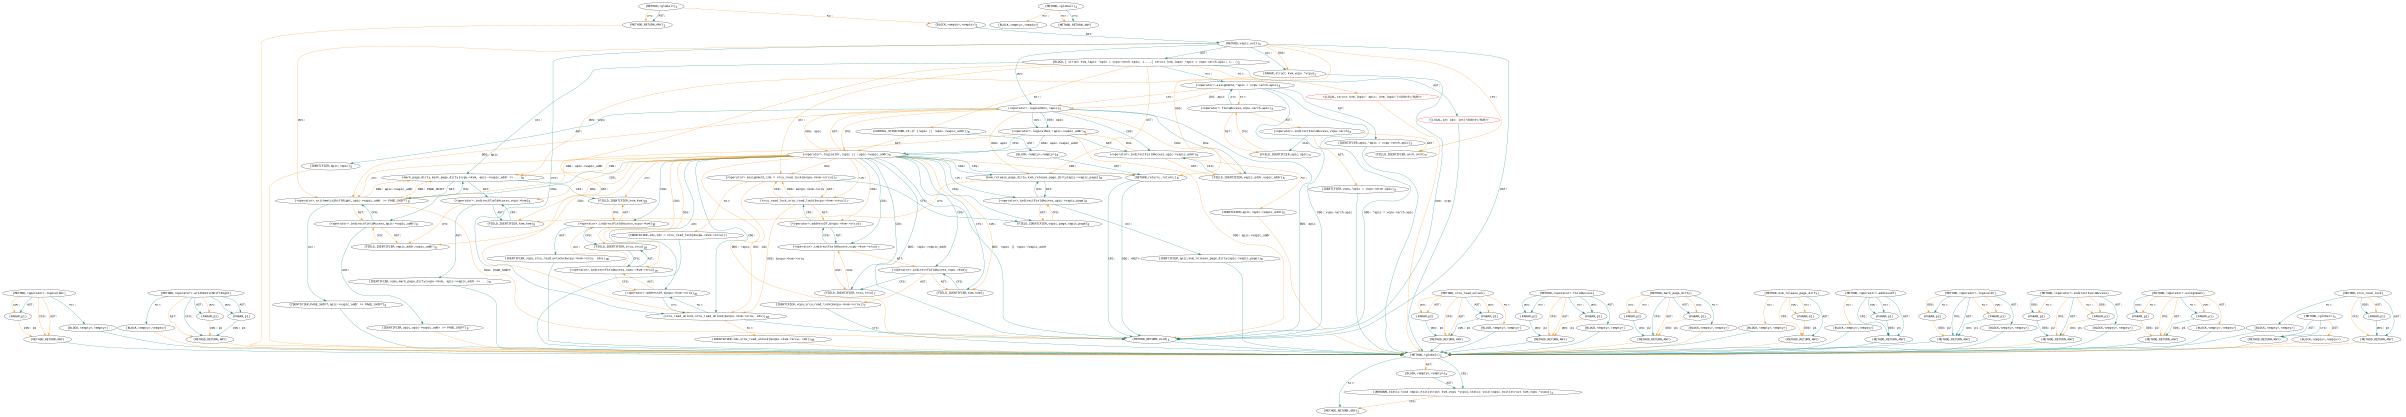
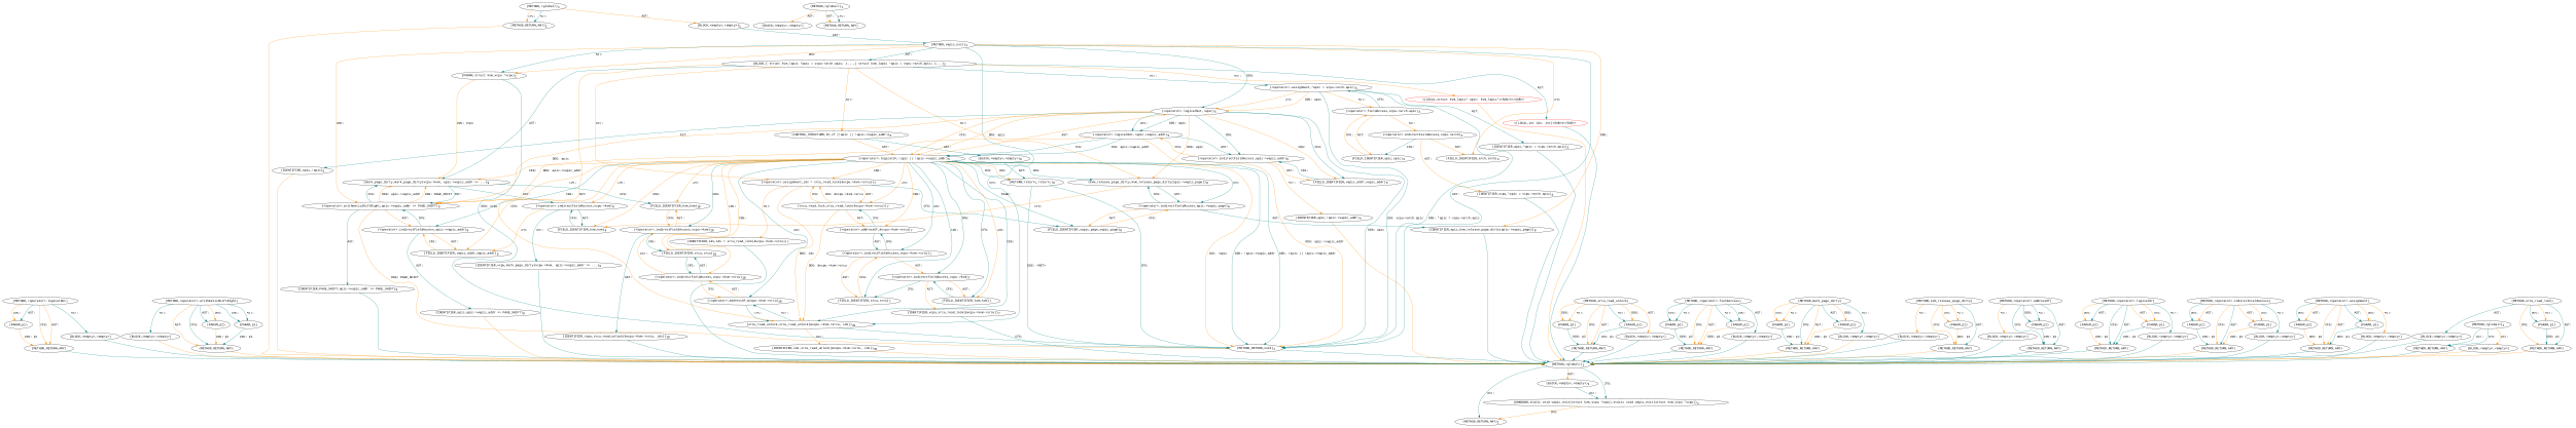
  digraph {
    fontname="Liberation Mono"
    node [fontname="Liberation Mono"]
    edge [color=teal fontname="Liberation Mono"]
    n1 [label=<(METHOD,&lt;operator&gt;.logicalNot)>]
    n2 [label=<(PARAM,p1)>]
    n3 [label=<(BLOCK,&lt;empty&gt;,&lt;empty&gt;)>]
    n4 [label=<(METHOD_RETURN,ANY)>]
    n5 [label=<(METHOD,&lt;global&gt;)<SUB>1</SUB>>]
    n6 [label=<(BLOCK,&lt;empty&gt;,&lt;empty&gt;)<SUB>1</SUB>>]
    n7 [label=<(UNKNOWN,static void vapic_exit(struct kvm_vcpu *vcpu),static void vapic_exit(struct kvm_vcpu *vcpu))<SUB>1</SUB>>]
    n8 [label=<(METHOD_RETURN,ANY)<SUB>1</SUB>>]
    n9 [label=<(METHOD,&lt;operator&gt;.arithmeticShiftRight)>]
    n10 [label=<(PARAM,p1)>]
    n11 [label=<(PARAM,p2)>]
    n12 [label=<(BLOCK,&lt;empty&gt;,&lt;empty&gt;)>]
    n13 [label=<(METHOD_RETURN,ANY)>]
    n14 [label=<(METHOD,&lt;global&gt;)<SUB>1</SUB>>]
    n15 [label=<(BLOCK,&lt;empty&gt;,&lt;empty&gt;)<SUB>1</SUB>>]
    n16 [label=<(METHOD_RETURN,ANY)<SUB>1</SUB>>]
    n17 [label=<(METHOD,vapic_exit)<SUB>1</SUB>>]
    n18 [label=<(PARAM,struct kvm_vcpu *vcpu)<SUB>1</SUB>>]
    n19 [label=<(BLOCK,{ 	struct kvm_lapic *apic = vcpu-&gt;arch.apic; 	i...,{ 	struct kvm_lapic *apic = vcpu-&gt;arch.apic; 	i...)<SUB>2</SUB>>]
    n20 [label=<(FIELD_IDENTIFIER,arch,arch)<SUB>3</SUB>>]
    n21 [label=<(&lt;operator&gt;.logicalNot,!apic)<SUB>5</SUB>>]
    n22 [label=<(RETURN,return;,return;)<SUB>6</SUB>>]
    n23 [label=<(&lt;operator&gt;.arithmeticShiftRight,apic-&gt;vapic_addr &gt;&gt; PAGE_SHIFT)<SUB>9</SUB>>]
    n24 [label=<(srcu_read_unlock,srcu_read_unlock(&amp;vcpu-&gt;kvm-&gt;srcu, idx))<SUB>10</SUB>>]
    n25 [label=<(METHOD_RETURN,void)<SUB>1</SUB>>]
    n26 [label=<(mark_page_dirty,mark_page_dirty(vcpu-&gt;kvm, apic-&gt;vapic_addr &gt;&gt; ...)<SUB>9</SUB>>]
    n27 [color=red label="<(LOCAL,struct kvm_lapic* apic: kvm_lapic*)<SUB>3</SUB>>"]
    n28 [label=<(&lt;operator&gt;.assignment,*apic = vcpu-&gt;arch.apic)<SUB>3</SUB>>]
    n29 [color=red label="<(LOCAL,int idx: int)<SUB>4</SUB>>"]
    n30 [label=<(CONTROL_STRUCTURE,IF,if (!apic || !apic-&gt;vapic_addr))<SUB>5</SUB>>]
    n31 [label=<(&lt;operator&gt;.assignment,idx = srcu_read_lock(&amp;vcpu-&gt;kvm-&gt;srcu))<SUB>7</SUB>>]
    n32 [label=<(kvm_release_page_dirty,kvm_release_page_dirty(apic-&gt;vapic_page))<SUB>8</SUB>>]
    n33 [label=<(&lt;operator&gt;.logicalOr,!apic || !apic-&gt;vapic_addr)<SUB>5</SUB>>]
    n34 [label=<(&lt;operator&gt;.logicalNot,!apic-&gt;vapic_addr)<SUB>5</SUB>>]
    n35 [label=<(IDENTIFIER,apic,!apic)<SUB>5</SUB>>]
    n36 [label=<(&lt;operator&gt;.indirectFieldAccess,apic-&gt;vapic_addr)<SUB>5</SUB>>]
    n37 [label=<(FIELD_IDENTIFIER,vapic_addr,vapic_addr)<SUB>5</SUB>>]
    n38 [label=<(&lt;operator&gt;.indirectFieldAccess,apic-&gt;vapic_addr)<SUB>9</SUB>>]
    n39 [label=<(IDENTIFIER,PAGE_SHIFT,apic-&gt;vapic_addr &gt;&gt; PAGE_SHIFT)<SUB>9</SUB>>]
    n40 [label=<(&lt;operator&gt;.addressOf,&amp;vcpu-&gt;kvm-&gt;srcu)<SUB>10</SUB>>]
    n41 [label=<(IDENTIFIER,idx,srcu_read_unlock(&amp;vcpu-&gt;kvm-&gt;srcu, idx))<SUB>10</SUB>>]
    n42 [label=<(&lt;operator&gt;.indirectFieldAccess,vcpu-&gt;kvm)<SUB>9</SUB>>]
    n43 [label=<(FIELD_IDENTIFIER,kvm,kvm)<SUB>10</SUB>>]
    n44 [label=<(IDENTIFIER,apic,*apic = vcpu-&gt;arch.apic)<SUB>3</SUB>>]
    n45 [label=<(&lt;operator&gt;.fieldAccess,vcpu-&gt;arch.apic)<SUB>3</SUB>>]
    n46 [label=<(BLOCK,&lt;empty&gt;,&lt;empty&gt;)<SUB>6</SUB>>]
    n47 [label=<(srcu_read_lock,srcu_read_lock(&amp;vcpu-&gt;kvm-&gt;srcu))<SUB>7</SUB>>]
    n48 [label=<(FIELD_IDENTIFIER,vapic_page,vapic_page)<SUB>8</SUB>>]
    n49 [label=<(IDENTIFIER,idx,idx = srcu_read_lock(&amp;vcpu-&gt;kvm-&gt;srcu))<SUB>7</SUB>>]
    n50 [label=<(&lt;operator&gt;.indirectFieldAccess,apic-&gt;vapic_page)<SUB>8</SUB>>]
    n51 [label=<(FIELD_IDENTIFIER,kvm,kvm)<SUB>9</SUB>>]
    n52 [label=<(&lt;operator&gt;.indirectFieldAccess,vcpu-&gt;arch)<SUB>3</SUB>>]
    n53 [label=<(FIELD_IDENTIFIER,apic,apic)<SUB>3</SUB>>]
    n54 [label=<(IDENTIFIER,vcpu,*apic = vcpu-&gt;arch.apic)<SUB>3</SUB>>]
    n55 [label=<(&lt;operator&gt;.addressOf,&amp;vcpu-&gt;kvm-&gt;srcu)<SUB>7</SUB>>]
    n56 [label=<(&lt;operator&gt;.indirectFieldAccess,vcpu-&gt;kvm-&gt;srcu)<SUB>7</SUB>>]
    n57 [label=<(&lt;operator&gt;.indirectFieldAccess,vcpu-&gt;kvm)<SUB>7</SUB>>]
    n58 [label=<(FIELD_IDENTIFIER,kvm,kvm)<SUB>7</SUB>>]
    n59 [label=<(FIELD_IDENTIFIER,srcu,srcu)<SUB>7</SUB>>]
    n60 [label=<(FIELD_IDENTIFIER,vapic_addr,vapic_addr)<SUB>9</SUB>>]
    n61 [label=<(&lt;operator&gt;.indirectFieldAccess,vcpu-&gt;kvm-&gt;srcu)<SUB>10</SUB>>]
    n62 [label=<(&lt;operator&gt;.indirectFieldAccess,vcpu-&gt;kvm)<SUB>10</SUB>>]
    n63 [label=<(FIELD_IDENTIFIER,srcu,srcu)<SUB>10</SUB>>]
    n64 [label=<(IDENTIFIER,vcpu,srcu_read_lock(&amp;vcpu-&gt;kvm-&gt;srcu))<SUB>7</SUB>>]
    n65 [label=<(IDENTIFIER,apic,kvm_release_page_dirty(apic-&gt;vapic_page))<SUB>8</SUB>>]
    n66 [label=<(IDENTIFIER,vcpu,mark_page_dirty(vcpu-&gt;kvm, apic-&gt;vapic_addr &gt;&gt; ...)<SUB>9</SUB>>]
    n67 [label=<(IDENTIFIER,apic,apic-&gt;vapic_addr &gt;&gt; PAGE_SHIFT)<SUB>9</SUB>>]
    n68 [label=<(IDENTIFIER,vcpu,srcu_read_unlock(&amp;vcpu-&gt;kvm-&gt;srcu, idx))<SUB>10</SUB>>]
    n69 [label=<(IDENTIFIER,apic,!apic-&gt;vapic_addr)<SUB>5</SUB>>]
    n70 [label=<(METHOD,srcu_read_unlock)>]
    n71 [label=<(PARAM,p1)>]
    n72 [label=<(PARAM,p2)>]
    n73 [label=<(BLOCK,&lt;empty&gt;,&lt;empty&gt;)>]
    n74 [label=<(METHOD_RETURN,ANY)>]
    n75 [label=<(METHOD,&lt;operator&gt;.fieldAccess)>]
    n76 [label=<(PARAM,p1)>]
    n77 [label=<(PARAM,p2)>]
    n78 [label=<(BLOCK,&lt;empty&gt;,&lt;empty&gt;)>]
    n79 [label=<(METHOD_RETURN,ANY)>]
    n80 [label=<(METHOD,mark_page_dirty)>]
    n81 [label=<(PARAM,p1)>]
    n82 [label=<(PARAM,p2)>]
    n83 [label=<(BLOCK,&lt;empty&gt;,&lt;empty&gt;)>]
    n84 [label=<(METHOD_RETURN,ANY)>]
    n85 [label=<(METHOD,kvm_release_page_dirty)>]
    n86 [label=<(PARAM,p1)>]
    n87 [label=<(BLOCK,&lt;empty&gt;,&lt;empty&gt;)>]
    n88 [label=<(METHOD_RETURN,ANY)>]
    n89 [label=<(METHOD,&lt;operator&gt;.addressOf)>]
    n90 [label=<(PARAM,p1)>]
    n91 [label=<(BLOCK,&lt;empty&gt;,&lt;empty&gt;)>]
    n92 [label=<(METHOD_RETURN,ANY)>]
    n93 [label=<(METHOD,&lt;operator&gt;.logicalOr)>]
    n94 [label=<(PARAM,p1)>]
    n95 [label=<(PARAM,p2)>]
    n96 [label=<(BLOCK,&lt;empty&gt;,&lt;empty&gt;)>]
    n97 [label=<(METHOD_RETURN,ANY)>]
    n98 [label=<(METHOD,&lt;operator&gt;.indirectFieldAccess)>]
    n99 [label=<(PARAM,p1)>]
    n100 [label=<(PARAM,p2)>]
    n101 [label=<(BLOCK,&lt;empty&gt;,&lt;empty&gt;)>]
    n102 [label=<(METHOD_RETURN,ANY)>]
    n103 [label=<(METHOD,&lt;operator&gt;.assignment)>]
    n104 [label=<(PARAM,p1)>]
    n105 [label=<(PARAM,p2)>]
    n106 [label=<(BLOCK,&lt;empty&gt;,&lt;empty&gt;)>]
    n107 [label=<(METHOD_RETURN,ANY)>]
    n108 [label=<(METHOD,&lt;global&gt;)<SUB>1</SUB>>]
    n109 [label=<(BLOCK,&lt;empty&gt;,&lt;empty&gt;)>]
    n110 [label=<(METHOD_RETURN,ANY)>]
    n111 [label=<(METHOD,srcu_read_lock)>]
    n112 [label=<(PARAM,p1)>]
    n113 [label=<(BLOCK,&lt;empty&gt;,&lt;empty&gt;)>]
    n114 [label=<(METHOD_RETURN,ANY)>]
    n115 [label=<(METHOD,&lt;global&gt;)<SUB>1</SUB>>]
    n116 [label=<(BLOCK,&lt;empty&gt;,&lt;empty&gt;)>]
    n117 [label=<(METHOD_RETURN,ANY)>]
    n1 -> n2 [label="AST: "]
    n1 -> n2 [color=darkorange label="DDG: "]
    n1 -> n3 [label="AST: "]
    n1 -> n4 [color=darkorange label="AST: "]
    n1 -> n4 [color=darkorange label="CFG: "]
    n2 -> n4 [color=darkorange label="DDG: p1"]
    n3 -> n5
    n4 -> n5
    n5 -> n6 [color=darkorange label="AST: "]
    n5 -> n7 [label="CFG: "]
    n5 -> n8 [label="AST: "]
    n6 -> n7 [label="AST: "]
    n7 -> n8 [color=darkorange label="CFG: "]
    n9 -> n10 [label="AST: "]
    n9 -> n10 [label="DDG: "]
    n9 -> n11 [label="AST: "]
    n9 -> n11 [color=darkorange label="DDG: "]
    n9 -> n12 [label="AST: "]
    n9 -> n13 [color=darkorange label="AST: "]
    n9 -> n13 [label="CFG: "]
    n10 -> n13 [label="DDG: p1"]
    n11 -> n13 [color=darkorange label="DDG: p2"]
    n12 -> n5 [color=darkorange]
    n13 -> n5 [color=darkorange]
    n14 -> n15 [color=darkorange label="AST: "]
    n14 -> n16 [label="AST: "]
    n14 -> n16 [color=darkorange label="CFG: "]
    n15 -> n17 [label="AST: "]
    n16 -> n5 [color=darkorange]
    n17 -> n18 [label="AST: "]
    n17 -> n18 [color=darkorange label="DDG: "]
    n17 -> n19 [label="AST: "]
    n17 -> n20 [color=darkorange label="CFG: "]
    n17 -> n21 [label="DDG: "]
-   n17 -> n22 [color=darkorange label="DDG: "]
+   n17 -> n65 [color=darkorange label="DDG: "]
    n17 -> n23 [color=darkorange label="DDG: "]
    n17 -> n24 [label="DDG: "]
    n17 -> n25 [label="AST: "]
    n18 -> n25 [label="DDG: vcpu"]
    n18 -> n26 [color=darkorange label="DDG: vcpu"]
    n19 -> n24 [color=darkorange label="AST: "]
    n19 -> n26 [label="AST: "]
    n19 -> n27 [color=darkorange label="AST: "]
    n19 -> n28 [label="AST: "]
    n19 -> n29 [label="AST: "]
    n19 -> n30 [color=darkorange label="AST: "]
    n19 -> n31 [color=darkorange label="AST: "]
    n19 -> n32 [color=darkorange label="AST: "]
    n21 -> n23 [color=darkorange label="DDG: apic"]
    n21 -> n25 [label="DDG: apic"]
    n21 -> n32 [color=darkorange label="DDG: apic"]
    n21 -> n33 [color=darkorange label="CFG: "]
    n21 -> n33 [color=darkorange label="DDG: apic"]
    n21 -> n34 [label="DDG: apic"]
    n21 -> n34 [label="CDG: "]
    n21 -> n35 [label="AST: "]
    n21 -> n36 [label="CDG: "]
    n21 -> n37 [label="CFG: "]
    n21 -> n37 [color=darkorange label="CDG: "]
    n22 -> n25 [label="CFG: "]
    n22 -> n25 [label="DDG: &lt;RET&gt;"]
    n23 -> n25 [color=darkorange label="DDG: PAGE_SHIFT"]
    n23 -> n26 [label="CFG: "]
    n23 -> n26 [color=darkorange label="DDG: apic-&gt;vapic_addr"]
    n23 -> n26 [color=darkorange label="DDG: PAGE_SHIFT"]
    n23 -> n38 [color=darkorange label="AST: "]
    n23 -> n39 [label="AST: "]
    n24 -> n25 [label="CFG: "]
    n24 -> n40 [label="AST: "]
    n24 -> n41 [color=darkorange label="AST: "]
    n25 -> n5
    n26 -> n23 [label="AST: "]
    n26 -> n42 [label="AST: "]
    n26 -> n43 [label="CFG: "]
    n27 -> n5 [color=darkorange]
    n28 -> n21 [color=darkorange label="CFG: "]
    n28 -> n21 [color=darkorange label="DDG: apic"]
    n28 -> n25 [label="DDG: vcpu-&gt;arch.apic"]
    n28 -> n25 [label="DDG: *apic = vcpu-&gt;arch.apic"]
    n28 -> n44 [label="AST: "]
    n28 -> n45 [color=darkorange label="AST: "]
    n29 -> n5
    n30 -> n33 [color=darkorange label="AST: "]
    n30 -> n46 [label="AST: "]
    n31 -> n24 [color=darkorange label="DDG: idx"]
    n31 -> n47 [color=darkorange label="AST: "]
    n31 -> n48 [label="CFG: "]
    n31 -> n49 [color=darkorange label="AST: "]
    n32 -> n50 [label="AST: "]
    n32 -> n51 [color=darkorange label="CFG: "]
    n33 -> n21 [color=darkorange label="AST: "]
    n33 -> n22 [label="CFG: "]
    n33 -> n22 [color=darkorange label="CDG: "]
    n33 -> n23 [color=darkorange label="CDG: "]
    n33 -> n24 [label="CDG: "]
    n33 -> n25 [color=darkorange label="DDG: !apic"]
    n33 -> n25 [label="DDG: !apic-&gt;vapic_addr"]
    n33 -> n25 [label="DDG: !apic || !apic-&gt;vapic_addr"]
    n33 -> n26 [color=darkorange label="CDG: "]
    n33 -> n31 [color=darkorange label="CDG: "]
    n33 -> n32 [label="CDG: "]
    n33 -> n38 [label="CDG: "]
    n33 -> n40 [label="CDG: "]
    n33 -> n42 [color=darkorange label="CDG: "]
    n33 -> n43 [color=darkorange label="CDG: "]
    n33 -> n47 [color=darkorange label="CDG: "]
-   n33 -> n48 [label="CDG: "]
+   n33 -> n48 [label="PAGE: "]
    n33 -> n50 [label="CDG: "]
    n33 -> n51 [color=darkorange label="CDG: "]
    n33 -> n55 [color=darkorange label="CDG: "]
    n33 -> n56 [label="CDG: "]
    n33 -> n57 [label="CDG: "]
    n33 -> n58 [label="CFG: "]
    n33 -> n58 [color=darkorange label="CDG: "]
    n33 -> n59 [label="CDG: "]
    n33 -> n60 [color=darkorange label="CDG: "]
    n33 -> n61 [color=darkorange label="CDG: "]
    n33 -> n62 [label="CDG: "]
    n33 -> n63 [color=darkorange label="CDG: "]
    n34 -> n23 [color=darkorange label="DDG: apic-&gt;vapic_addr"]
    n34 -> n25 [color=darkorange label="DDG: apic-&gt;vapic_addr"]
    n34 -> n33 [label="CFG: "]
    n34 -> n33 [label="DDG: apic-&gt;vapic_addr"]
    n34 -> n36 [label="AST: "]
    n35 -> n5 [color=darkorange]
    n36 -> n34 [color=darkorange label="CFG: "]
    n36 -> n37 [color=darkorange label="AST: "]
    n36 -> n69 [color=darkorange label="AST: "]
    n37 -> n36 [label="CFG: "]
    n38 -> n23 [label="CFG: "]
    n38 -> n60 [color=darkorange label="AST: "]
    n38 -> n67 [label="AST: "]
    n39 -> n5
    n40 -> n24 [label="CFG: "]
    n40 -> n61 [color=darkorange label="AST: "]
    n41 -> n5 [color=darkorange]
    n42 -> n51 [label="AST: "]
    n42 -> n60 [color=darkorange label="CFG: "]
    n42 -> n66 [label="AST: "]
    n43 -> n62 [color=darkorange label="CFG: "]
    n44 -> n5
    n45 -> n28 [label="CFG: "]
    n45 -> n52 [color=darkorange label="AST: "]
    n45 -> n53 [color=darkorange label="AST: "]
    n46 -> n22 [label="AST: "]
    n47 -> n24 [color=darkorange label="DDG: &amp;vcpu-&gt;kvm-&gt;srcu"]
    n47 -> n31 [color=darkorange label="CFG: "]
    n47 -> n31 [color=darkorange label="DDG: &amp;vcpu-&gt;kvm-&gt;srcu"]
    n47 -> n55 [color=darkorange label="AST: "]
    n48 -> n50 [color=darkorange label="CFG: "]
    n49 -> n5
    n50 -> n32 [label="CFG: "]
    n50 -> n48 [color=darkorange label="AST: "]
    n50 -> n65 [label="AST: "]
    n51 -> n42 [label="CFG: "]
    n52 -> n20 [color=darkorange label="AST: "]
    n52 -> n53 [label="CFG: "]
    n52 -> n54 [color=darkorange label="AST: "]
    n53 -> n45 [color=darkorange label="CFG: "]
    n54 -> n5
    n55 -> n47 [label="CFG: "]
    n55 -> n56 [label="AST: "]
    n56 -> n55 [label="CFG: "]
    n56 -> n57 [color=darkorange label="AST: "]
    n56 -> n59 [color=darkorange label="AST: "]
    n57 -> n58 [color=darkorange label="AST: "]
    n57 -> n59 [label="CFG: "]
    n57 -> n64 [color=darkorange label="AST: "]
    n58 -> n57 [label="CFG: "]
    n59 -> n56 [color=darkorange label="CFG: "]
    n60 -> n38 [color=darkorange label="CFG: "]
    n61 -> n40 [color=darkorange label="CFG: "]
    n61 -> n62 [color=darkorange label="AST: "]
    n61 -> n63 [label="AST: "]
    n62 -> n43 [color=darkorange label="AST: "]
    n62 -> n63 [label="CFG: "]
    n62 -> n68 [label="AST: "]
    n63 -> n61 [label="CFG: "]
    n64 -> n5
    n65 -> n5
    n66 -> n5
    n67 -> n5 [color=darkorange]
    n68 -> n5
    n69 -> n5 [color=darkorange]
    n70 -> n71 [label="AST: "]
    n70 -> n71 [color=darkorange label="DDG: "]
    n70 -> n72 [color=darkorange label="AST: "]
    n70 -> n72 [color=darkorange label="DDG: "]
    n70 -> n73 [color=darkorange label="AST: "]
    n70 -> n74 [color=darkorange label="AST: "]
    n70 -> n74 [color=darkorange label="CFG: "]
    n71 -> n74 [label="DDG: p1"]
    n72 -> n74 [label="DDG: p2"]
    n73 -> n5
    n74 -> n5
    n75 -> n76 [label="AST: "]
    n75 -> n76 [label="DDG: "]
    n75 -> n77 [label="AST: "]
    n75 -> n77 [label="DDG: "]
    n75 -> n78 [label="AST: "]
    n75 -> n79 [color=darkorange label="AST: "]
    n75 -> n79 [color=darkorange label="CFG: "]
    n76 -> n79 [color=darkorange label="DDG: p1"]
    n77 -> n79 [label="DDG: p2"]
    n78 -> n5
    n79 -> n5
    n80 -> n81 [label="AST: "]
    n80 -> n81 [color=darkorange label="DDG: "]
    n80 -> n82 [color=darkorange label="AST: "]
    n80 -> n82 [color=darkorange label="DDG: "]
    n80 -> n83 [label="AST: "]
    n80 -> n84 [color=darkorange label="AST: "]
    n80 -> n84 [label="CFG: "]
    n81 -> n84 [color=darkorange label="DDG: p1"]
    n82 -> n84 [label="DDG: p2"]
    n83 -> n5 [color=darkorange]
    n84 -> n5 [color=darkorange]
    n85 -> n86 [color=darkorange label="AST: "]
    n85 -> n86 [color=darkorange label="DDG: "]
    n85 -> n87 [color=darkorange label="AST: "]
    n85 -> n88 [label="AST: "]
    n85 -> n88 [color=darkorange label="CFG: "]
    n86 -> n88 [color=darkorange label="DDG: p1"]
    n87 -> n5
    n88 -> n5 [color=darkorange]
    n89 -> n90 [label="AST: "]
    n89 -> n90 [label="DDG: "]
    n89 -> n91 [color=darkorange label="AST: "]
    n89 -> n92 [label="AST: "]
    n89 -> n92 [label="CFG: "]
    n90 -> n92 [label="DDG: p1"]
    n91 -> n5
    n92 -> n5
    n93 -> n94 [color=darkorange label="AST: "]
    n93 -> n94 [color=darkorange label="DDG: "]
    n93 -> n95 [label="AST: "]
    n93 -> n95 [color=darkorange label="DDG: "]
    n93 -> n96 [label="AST: "]
    n93 -> n97 [label="AST: "]
    n93 -> n97 [label="CFG: "]
    n94 -> n97 [label="DDG: p1"]
    n95 -> n97 [color=darkorange label="DDG: p2"]
    n96 -> n5
    n97 -> n5
    n98 -> n99 [color=darkorange label="AST: "]
    n98 -> n99 [color=darkorange label="DDG: "]
    n98 -> n100 [color=darkorange label="AST: "]
    n98 -> n100 [label="DDG: "]
    n98 -> n101 [label="AST: "]
    n98 -> n102 [label="AST: "]
    n98 -> n102 [color=darkorange label="CFG: "]
    n99 -> n102 [color=darkorange label="DDG: p1"]
    n100 -> n102 [label="DDG: p2"]
    n101 -> n5
    n102 -> n5 [color=darkorange]
    n103 -> n104 [label="AST: "]
    n103 -> n104 [color=darkorange label="DDG: "]
    n103 -> n105 [color=darkorange label="AST: "]
    n103 -> n105 [label="DDG: "]
    n103 -> n106 [color=darkorange label="AST: "]
    n103 -> n107 [color=darkorange label="AST: "]
    n103 -> n107 [color=darkorange label="CFG: "]
    n104 -> n107 [label="DDG: p1"]
    n105 -> n107 [color=darkorange label="DDG: p2"]
    n106 -> n5
    n107 -> n5
    n108 -> n109 [color=darkorange label="AST: "]
    n108 -> n110 [label="AST: "]
    n108 -> n110 [label="CFG: "]
    n109 -> n5 [color=darkorange]
    n110 -> n5
    n111 -> n112 [color=darkorange label="AST: "]
    n111 -> n112 [label="DDG: "]
    n111 -> n113 [label="AST: "]
    n111 -> n114 [label="AST: "]
    n111 -> n114 [color=darkorange label="CFG: "]
    n112 -> n114 [label="DDG: p1"]
    n113 -> n5
    n114 -> n5 [color=darkorange]
    n115 -> n116 [color=darkorange label="AST: "]
    n115 -> n117 [color=darkorange label="AST: "]
    n115 -> n117 [label="CFG: "]
  }
